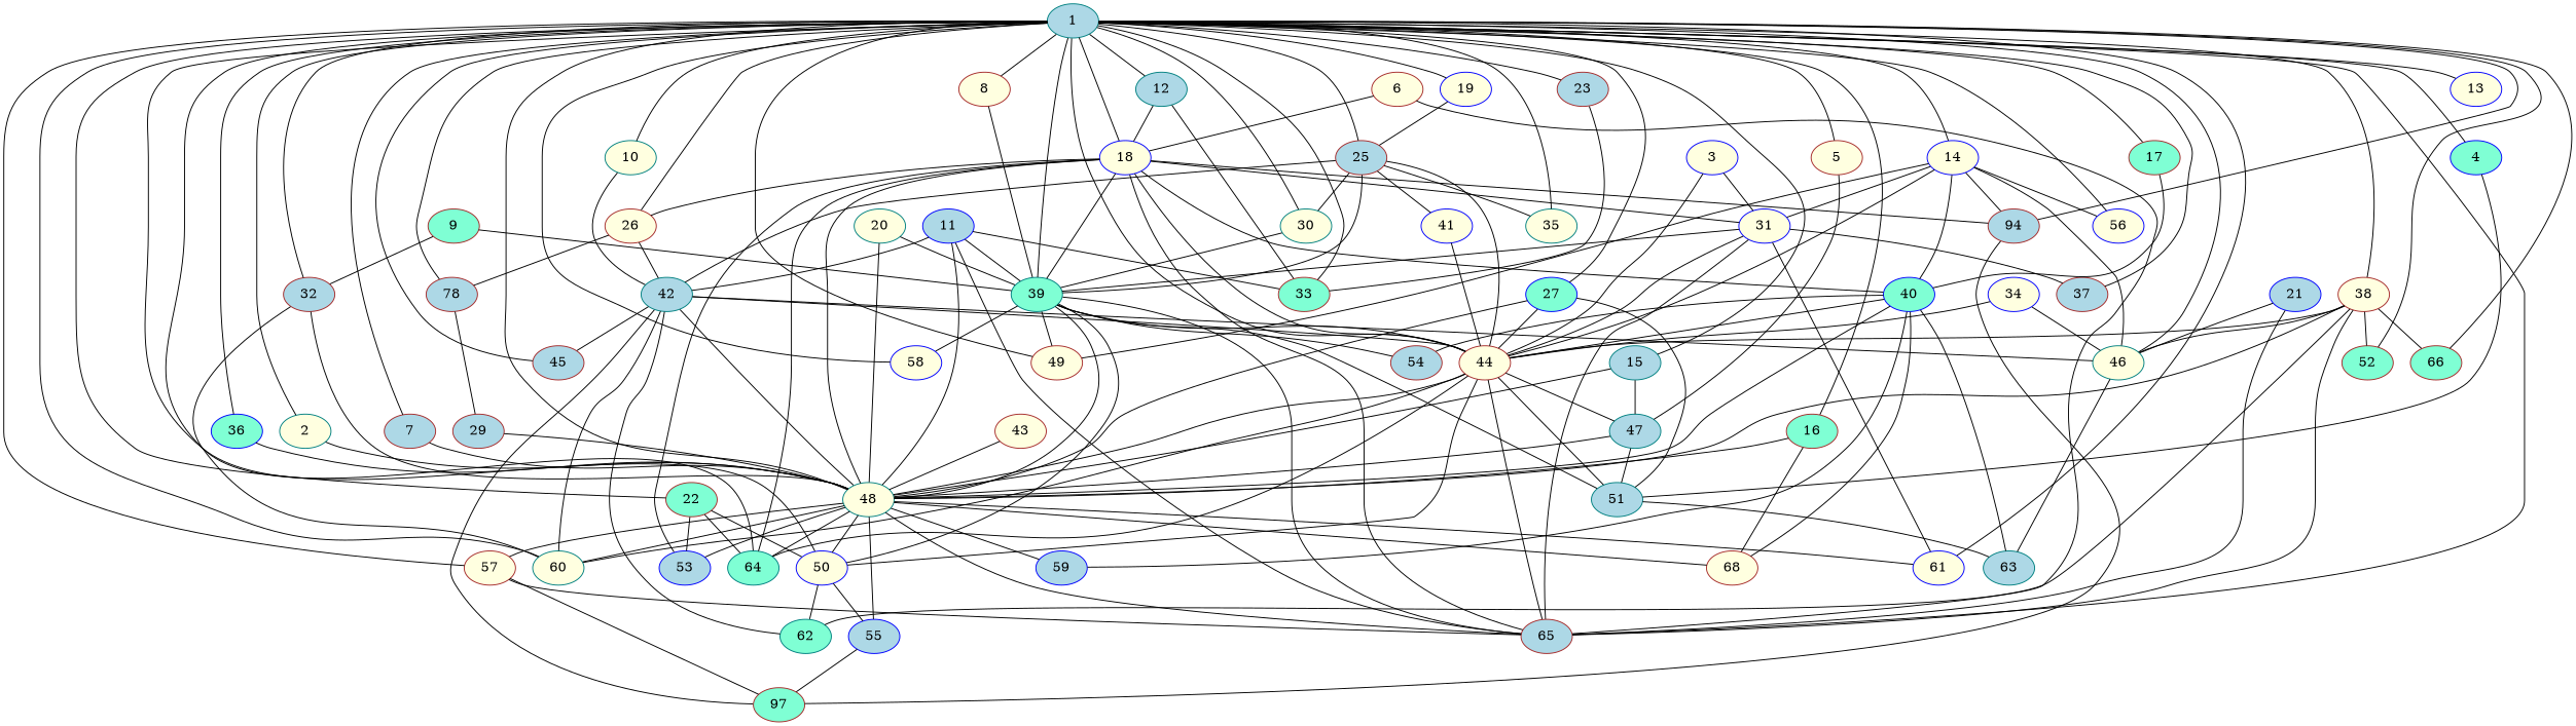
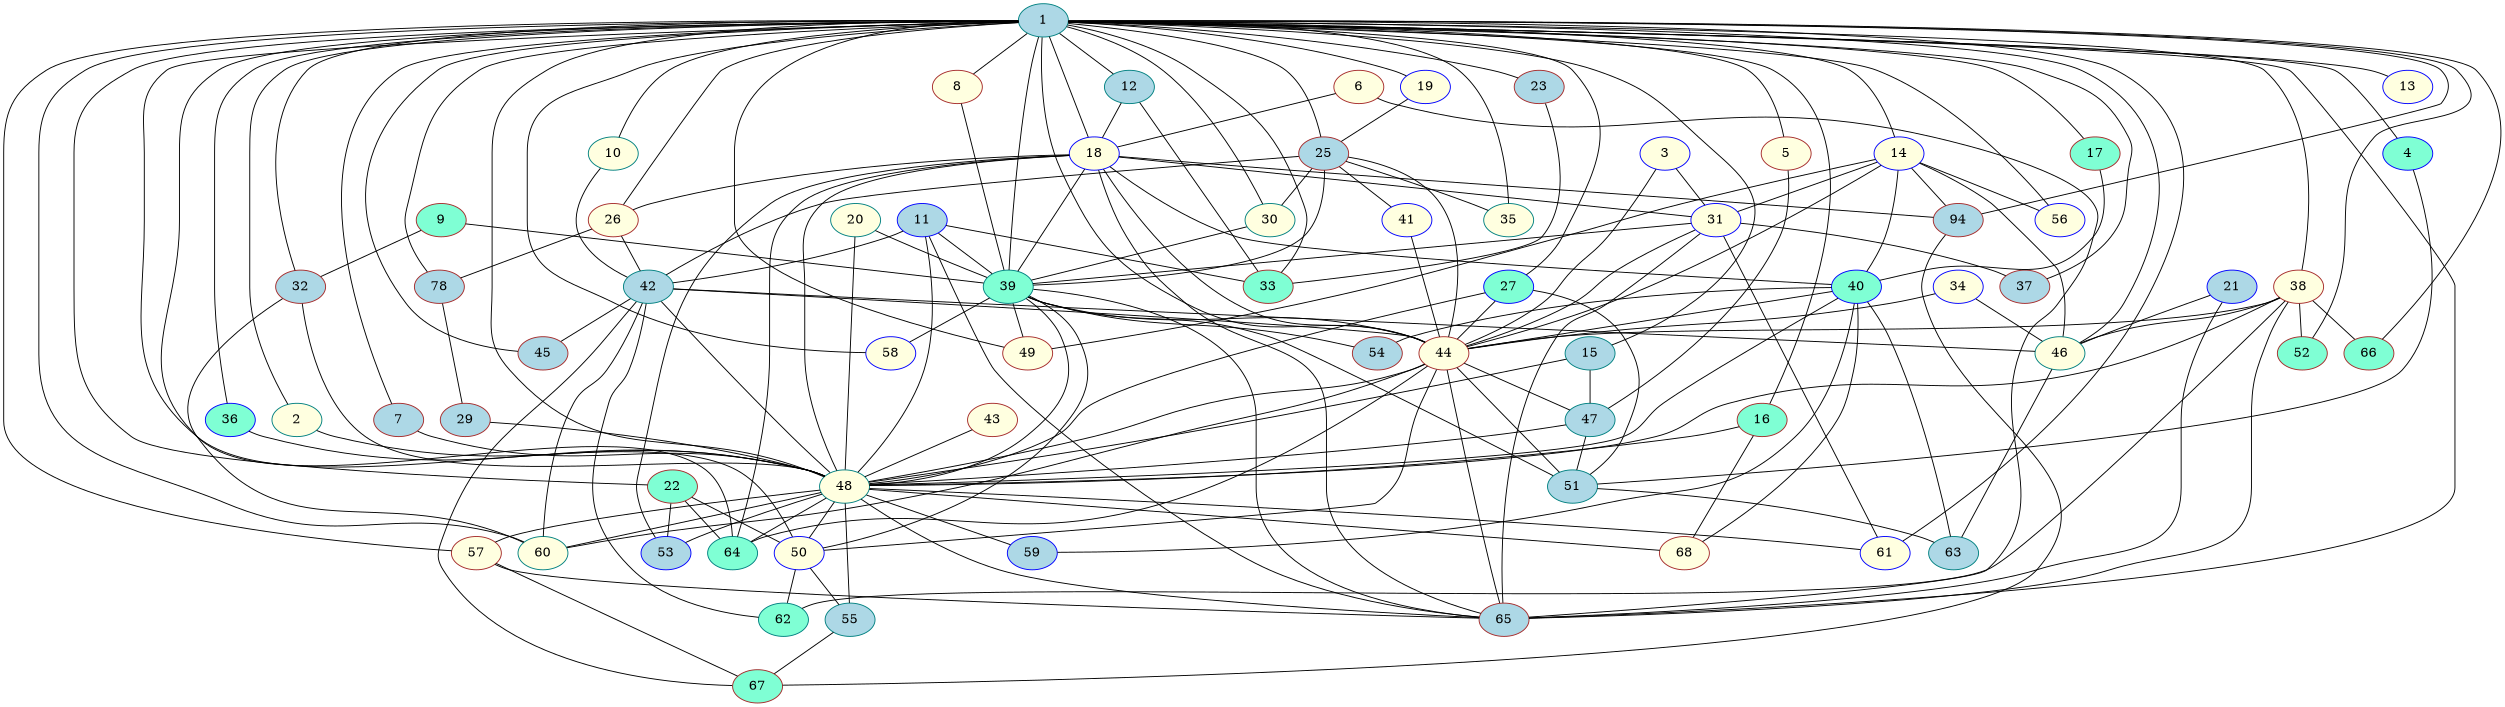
  graph {
    node [color=brown fillcolor=lightyellow style=filled]
    edge [weight=1.0]
    1 [color=teal fillcolor=lightblue]
    2 [color=teal]
    4 [color=blue fillcolor=aquamarine]
    5
    7 [fillcolor=lightblue]
    8
    10 [color=teal]
    12 [color=teal fillcolor=lightblue]
    13 [color=blue]
    14 [color=blue]
    15 [color=teal fillcolor=lightblue]
    16 [fillcolor=aquamarine]
    17 [fillcolor=aquamarine]
    18 [color=blue]
    19 [color=blue]
    22 [fillcolor=aquamarine]
    23 [fillcolor=lightblue]
    n18 [fillcolor=lightblue label=94]
    25 [fillcolor=lightblue]
    26
    27 [color=blue fillcolor=aquamarine]
    n22 [fillcolor=lightblue label=78]
    30 [color=teal]
    32 [fillcolor=lightblue]
    33 [fillcolor=aquamarine]
    35 [color=teal]
    36 [color=blue fillcolor=aquamarine]
    37 [fillcolor=lightblue]
    38
    39 [color=teal fillcolor=aquamarine]
    44
    45 [fillcolor=lightblue]
    46 [color=teal]
    48 [color=teal]
    49
    50 [color=blue]
    52 [fillcolor=aquamarine]
    56 [color=blue]
    57
    58 [color=blue]
    60 [color=teal]
    61 [color=blue]
    64 [color=teal fillcolor=aquamarine]
    65 [fillcolor=lightblue]
    66 [fillcolor=aquamarine]
    51 [color=teal fillcolor=lightblue]
    47 [color=teal fillcolor=lightblue]
    42 [color=teal fillcolor=lightblue]
    31 [color=blue]
    40 [color=blue fillcolor=aquamarine]
    68
    53 [color=blue fillcolor=lightblue]
-   67 [fillcolor=aquamarine label=97]
+   67 [fillcolor=aquamarine]
    41 [color=blue]
    29 [fillcolor=lightblue]
    62 [color=teal fillcolor=aquamarine]
    54 [fillcolor=lightblue]
    43
    63 [color=teal fillcolor=lightblue]
    59 [color=blue fillcolor=lightblue]
-   55 [color=blue fillcolor=lightblue]
+   55 [color=teal fillcolor=lightblue]
    3 [color=blue]
    6
    9 [fillcolor=aquamarine]
    11 [color=blue fillcolor=lightblue]
    20 [color=teal]
    21 [color=blue fillcolor=lightblue]
    34 [color=blue]
    1 -- 2
    1 -- 4
    1 -- 5
    1 -- 7
    1 -- 8
    1 -- 10
    1 -- 12
    1 -- 13 [weight=2.0]
    1 -- 14
    1 -- 15
    1 -- 16
    1 -- 17
    1 -- 18 [weight=4.0]
    1 -- 19
    1 -- 22 [weight=2.0]
    1 -- 23
    1 -- n18
    1 -- 25 [weight=2.0]
    1 -- 26
    1 -- 27
    1 -- n22 [weight=2.0]
    1 -- 30
    1 -- 32 [weight=2.0]
    1 -- 33
    1 -- 35
    1 -- 36
    1 -- 37
    1 -- 38 [weight=2.0]
    1 -- 39 [weight=5.0]
    1 -- 44 [weight=4.0]
    1 -- 45 [weight=2.0]
    1 -- 46
    1 -- 48 [weight=8.0]
    1 -- 49
    1 -- 50 [weight=2.0]
    1 -- 52
    1 -- 56
    1 -- 57
    1 -- 58
    1 -- 60
    1 -- 61 [weight=2.0]
    1 -- 64
    1 -- 65 [weight=4.0]
    1 -- 66
    2 -- 48
    4 -- 51
    5 -- 47
    7 -- 48
    8 -- 39
    10 -- 42
    12 -- 18
    12 -- 33
    14 -- n18
    14 -- 44
    14 -- 46
    14 -- 49
    14 -- 56
    14 -- 31
    14 -- 40
    15 -- 48
    15 -- 47
    16 -- 48 [weight=2.0]
    16 -- 68
    17 -- 40
    18 -- n18
    18 -- 26
    18 -- 39 [weight=2.0]
    18 -- 44
    18 -- 48 [weight=2.0]
    18 -- 64
    18 -- 65
    18 -- 31
    18 -- 40
    18 -- 53
    19 -- 25
    22 -- 50
    22 -- 64
    22 -- 53
    23 -- 33
    n18 -- 67
    25 -- 30
    25 -- 35
    25 -- 39
    25 -- 44
    25 -- 42
    25 -- 41
    26 -- n22
    26 -- 42
    27 -- 44
    27 -- 48
    27 -- 51
    n22 -- 29
    30 -- 39
    32 -- 48
    32 -- 60
    36 -- 48
    38 -- 44
    38 -- 46
    38 -- 48
    38 -- 52
    38 -- 65
    38 -- 66
    38 -- 62
    39 -- 44
    39 -- 48 [weight=2.0]
    39 -- 49
    39 -- 50
    39 -- 58
    39 -- 65
    39 -- 51
    39 -- 54
    44 -- 48 [weight=2.0]
    44 -- 50
    44 -- 60
    44 -- 64
    44 -- 65
    44 -- 51 [weight=3.0]
    44 -- 47
    46 -- 63
    48 -- 50
    48 -- 57
    48 -- 60
    48 -- 61
    48 -- 64
    48 -- 65 [weight=2.0]
    48 -- 68 [weight=2.0]
    48 -- 53 [weight=2.0]
    48 -- 59
    48 -- 55 [weight=2.0]
    50 -- 62
    50 -- 55
    57 -- 65
    57 -- 67
    51 -- 63
    47 -- 48 [weight=2.0]
    47 -- 51
    42 -- 44
    42 -- 45
    42 -- 46
    42 -- 48 [weight=2.0]
    42 -- 60
    42 -- 67
    42 -- 62
    31 -- 37
    31 -- 39
    31 -- 44
    31 -- 61
    31 -- 65
    40 -- 44 [weight=2.0]
    40 -- 48
    40 -- 68
    40 -- 54
    40 -- 63
    40 -- 59
    41 -- 44
    29 -- 48
    43 -- 48
    55 -- 67
    3 -- 44
    3 -- 31
    6 -- 18
    6 -- 65
    9 -- 32
    9 -- 39
    11 -- 33
    11 -- 39
    11 -- 48
    11 -- 65
    11 -- 42
    20 -- 39
    20 -- 48
    21 -- 46
    21 -- 65
    34 -- 44
    34 -- 46
  }
